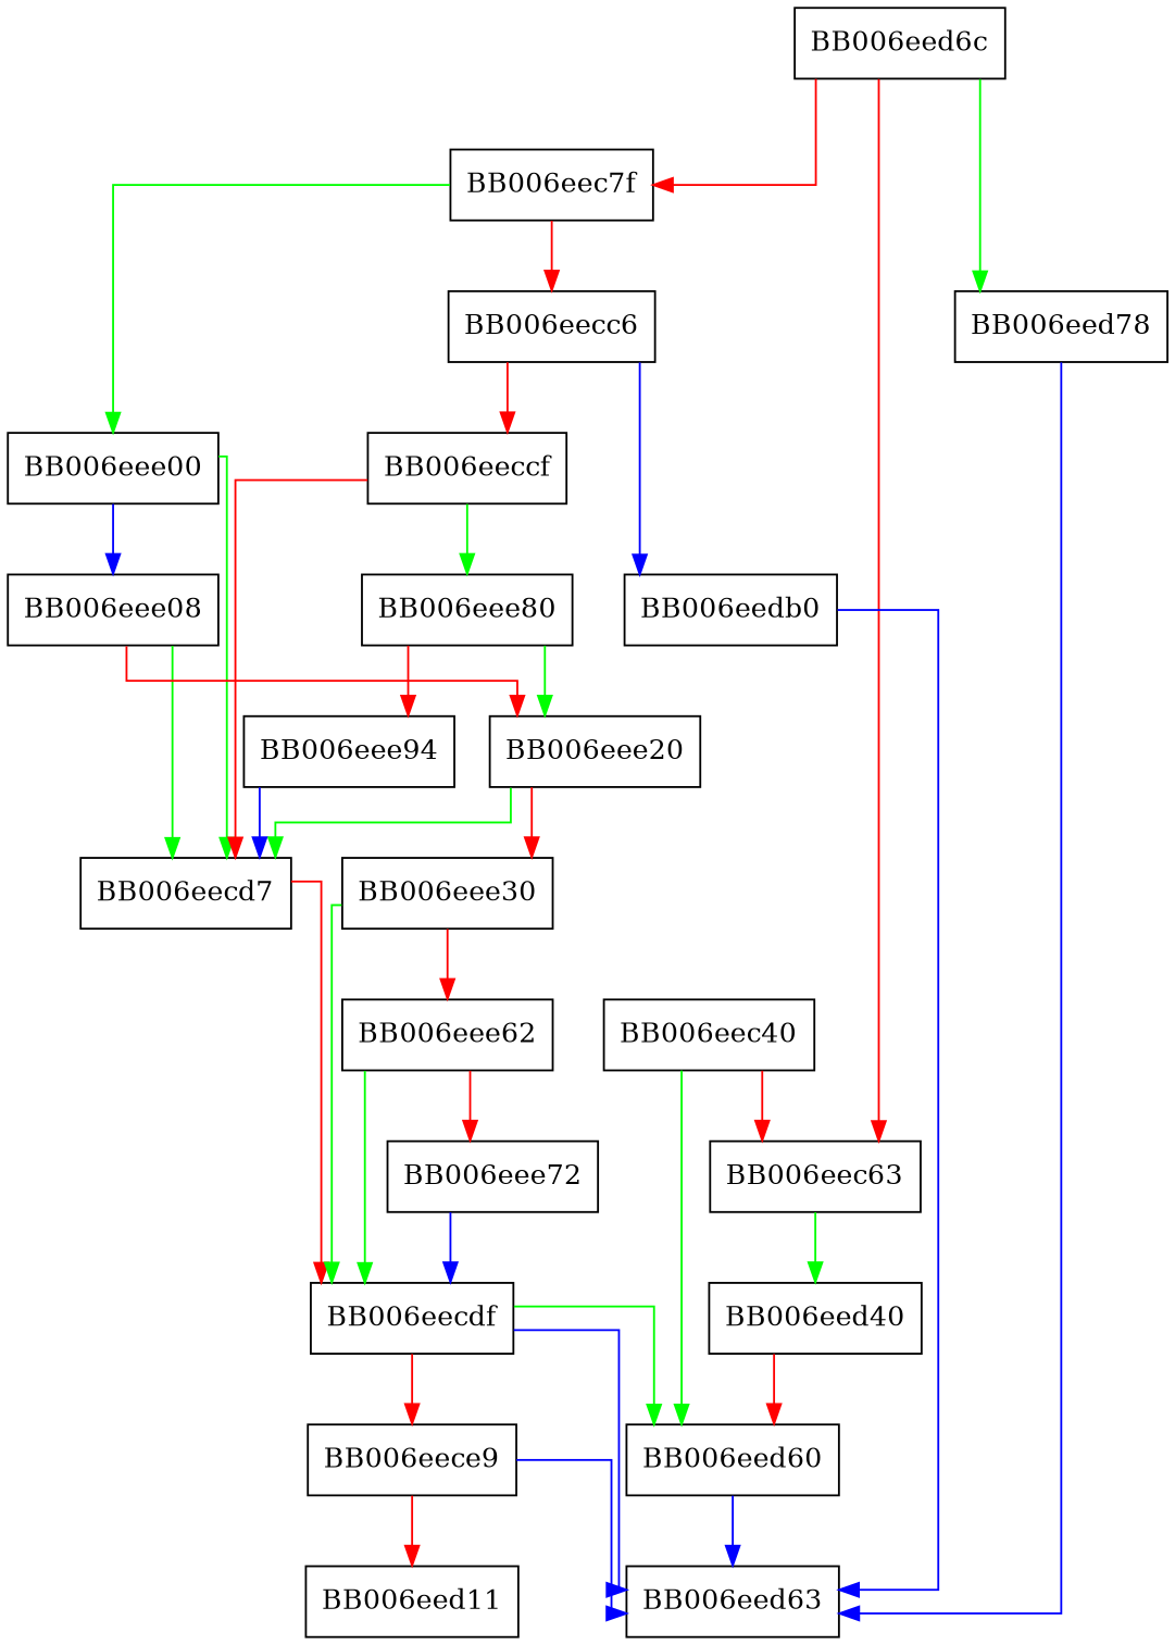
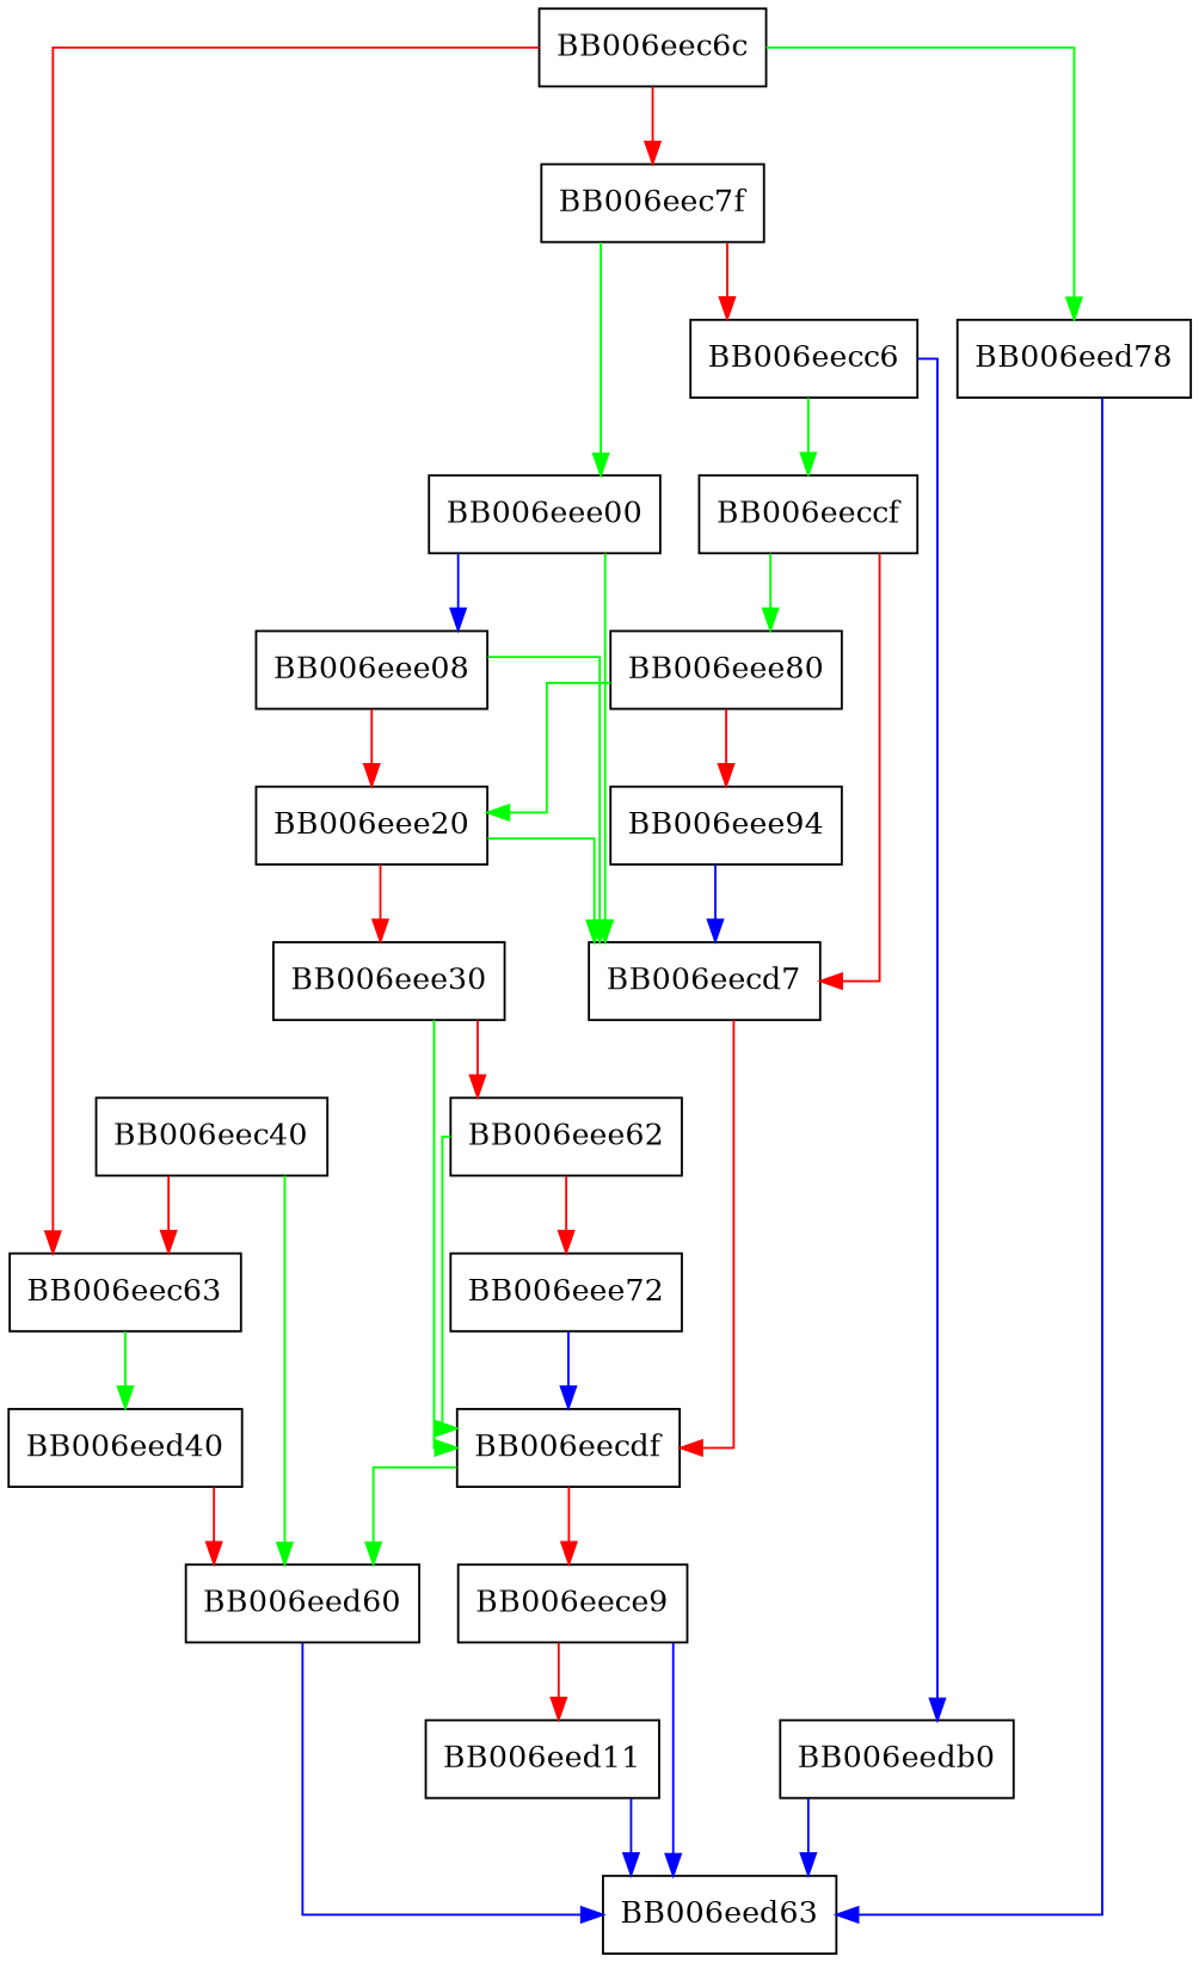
  digraph {
    splines=ortho
    node [shape=box]
    edge [color=red]
    BB006eec40
    BB006eed60
    BB006eec63
    BB006eed63
    n5 [label=BB006eed40]
-   BB006eec6c [label=BB006eed6c]
+   BB006eec6c
    BB006eed78
    BB006eec7f
    BB006eee00
    BB006eecc6
    BB006eecd7
    BB006eee08
    BB006eedb0
    BB006eeccf
    BB006eecdf
    BB006eee20
    BB006eee80
    BB006eee94
    BB006eee30
    BB006eece9
    BB006eed11
    BB006eee62
    BB006eee72
    BB006eec40 -> BB006eed60 [color=green]
    BB006eec40 -> BB006eec63
    BB006eed60 -> BB006eed63 [color=blue]
    BB006eec63 -> n5 [color=green]
    n5 -> BB006eed60
    BB006eec6c -> BB006eec63
    BB006eec6c -> BB006eed78 [color=green]
    BB006eec6c -> BB006eec7f
    BB006eed78 -> BB006eed63 [color=blue]
    BB006eec7f -> BB006eee00 [color=green]
    BB006eec7f -> BB006eecc6
    BB006eee00 -> BB006eecd7 [color=green]
    BB006eee00 -> BB006eee08 [color=blue]
    BB006eecc6 -> BB006eedb0 [color=blue]
-   BB006eecc6 -> BB006eeccf
+   BB006eecc6 -> BB006eeccf [color=green]
    BB006eecd7 -> BB006eecdf
    BB006eee08 -> BB006eecd7 [color=green]
    BB006eee08 -> BB006eee20
    BB006eedb0 -> BB006eed63 [color=blue]
    BB006eeccf -> BB006eecd7
    BB006eeccf -> BB006eee80 [color=green]
    BB006eecdf -> BB006eed60 [color=green]
    BB006eecdf -> BB006eece9
    BB006eee20 -> BB006eecd7 [color=green]
    BB006eee20 -> BB006eee30
    BB006eee80 -> BB006eee20 [color=green]
    BB006eee80 -> BB006eee94
    BB006eee94 -> BB006eecd7 [color=blue]
    BB006eee30 -> BB006eecdf [color=green]
    BB006eee30 -> BB006eee62
    BB006eece9 -> BB006eed63 [color=blue]
    BB006eece9 -> BB006eed11
-   BB006eecdf -> BB006eed63 [color=blue]
+   BB006eed11 -> BB006eed63 [color=blue]
    BB006eee62 -> BB006eecdf [color=green]
    BB006eee62 -> BB006eee72
    BB006eee72 -> BB006eecdf [color=blue]
  }
